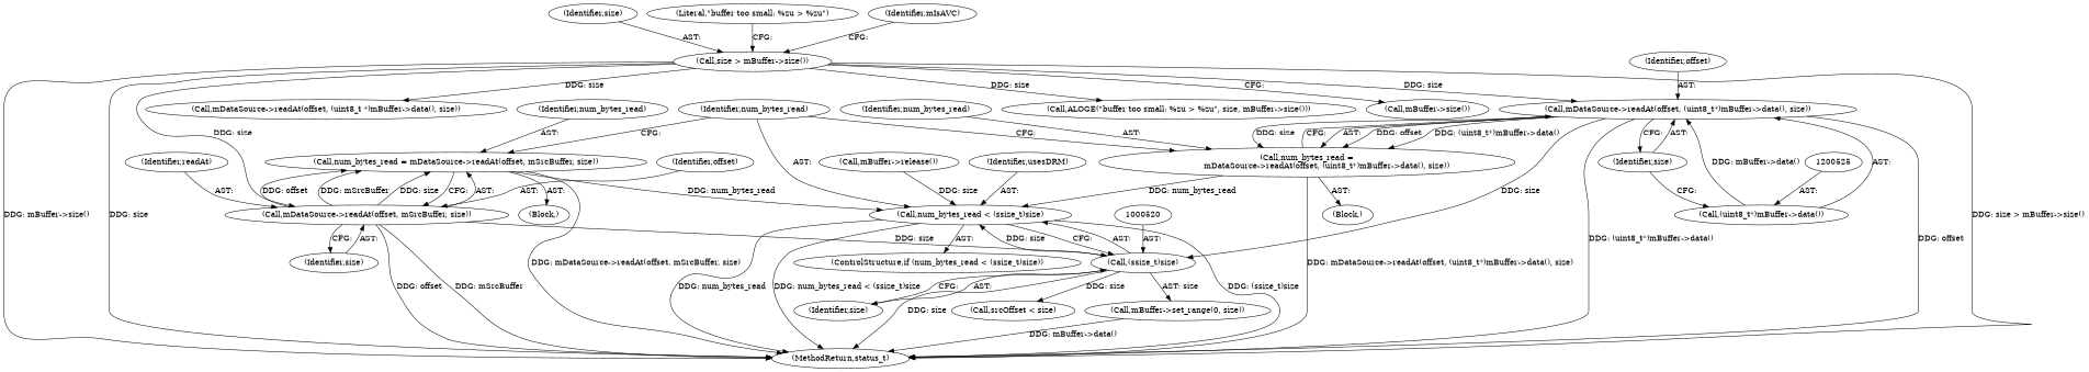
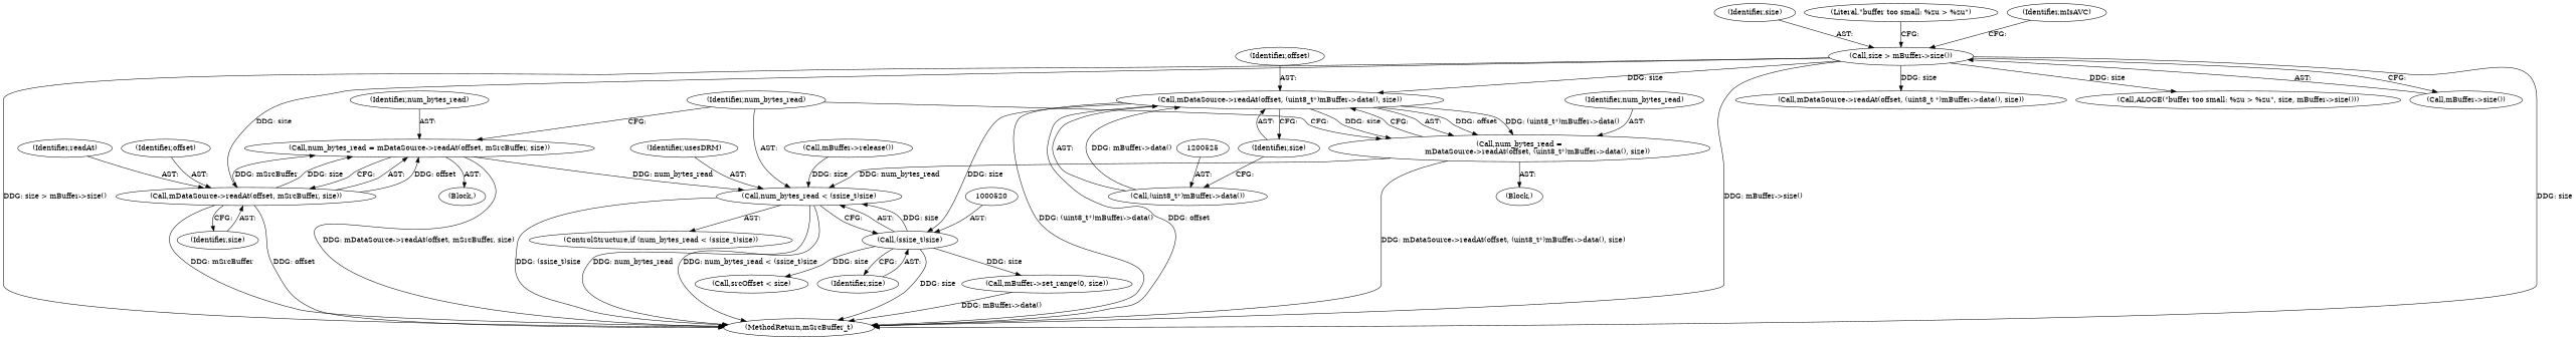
  digraph {
    n1 [label="(Call,num_bytes_read < (ssize_t)size)"]
    n2 [label="(Call,(ssize_t)size)"]
-   n3 [label="(MethodReturn,status_t)"]
+   n3 [label="(MethodReturn,mSrcBuffer_t)"]
    n4 [label="(ControlStructure,if (num_bytes_read < (ssize_t)size))"]
    n5 [label="(Call,srcOffset < size)"]
    n6 [label="(Call,mBuffer->set_range(0, size))"]
    n7 [label="(Identifier,size)"]
    n8 [label="(Call,num_bytes_read = mDataSource->readAt(offset, mSrcBuffer, size))"]
    n9 [label="(Call,mDataSource->readAt(offset, mSrcBuffer, size))"]
    n10 [label="(Block,)"]
    n11 [label="(Identifier,size)"]
    n12 [label="(Call,size > mBuffer->size())"]
    n13 [label="(Call,mDataSource->readAt(offset, (uint8_t*)mBuffer->data(), size))"]
    n14 [label="(Call,mDataSource->readAt(offset, (uint8_t *)mBuffer->data(), size))"]
    n15 [label="(Call,ALOGE(\"buffer too small: %zu > %zu\", size, mBuffer->size()))"]
    n16 [label="(Call,mBuffer->size())"]
    n17 [label="(Call,num_bytes_read =\n                mDataSource->readAt(offset, (uint8_t*)mBuffer->data(), size))"]
    n18 [label="(Identifier,size)"]
    n19 [label="(Block,)"]
    n20 [label="(Call,(uint8_t*)mBuffer->data())"]
    n21 [label="(Identifier,usesDRM)"]
    n22 [label="(Identifier,offset)"]
    n23 [label="(Identifier,size)"]
    n24 [label="(Identifier,num_bytes_read)"]
    n25 [label="(Identifier,readAt)"]
    n26 [label="(Identifier,num_bytes_read)"]
    n27 [label="(Literal,\"buffer too small: %zu > %zu\")"]
    n28 [label="(Identifier,mIsAVC)"]
    n29 [label="(Identifier,offset)"]
    n30 [label="(Identifier,num_bytes_read)"]
    n31 [label="(Call,mBuffer->release())"]
    n32 [label=1200525]
    n33 [label=1000520]
    n1 -> n2 [label="CFG: "]
    n1 -> n3 [label="DDG: (ssize_t)size"]
    n1 -> n3 [label="DDG: num_bytes_read"]
    n1 -> n3 [label="DDG: num_bytes_read < (ssize_t)size"]
    n1 -> n4 [label="AST: "]
    n2 -> n1 [label="AST: "]
    n2 -> n1 [label="DDG: size"]
    n2 -> n3 [label="DDG: size"]
    n2 -> n5 [label="DDG: size"]
-   n2 -> n6 [label="AST: size"]
+   n2 -> n6 [label="DDG: size"]
    n2 -> n7 [label="CFG: "]
    n6 -> n3 [label="DDG: mBuffer->data()"]
    n7 -> n2 [label="AST: "]
    n8 -> n1 [label="DDG: num_bytes_read"]
    n8 -> n3 [label="DDG: mDataSource->readAt(offset, mSrcBuffer, size)"]
    n8 -> n9 [label="CFG: "]
    n8 -> n10 [label="AST: "]
-   n9 -> n2 [label="DDG: size"]
    n9 -> n3 [label="DDG: offset"]
    n9 -> n3 [label="DDG: mSrcBuffer"]
    n9 -> n8 [label="AST: "]
    n9 -> n8 [label="DDG: offset"]
    n9 -> n8 [label="DDG: mSrcBuffer"]
    n9 -> n8 [label="DDG: size"]
    n9 -> n11 [label="CFG: "]
    n11 -> n9 [label="AST: "]
    n12 -> n3 [label="DDG: size > mBuffer->size()"]
    n12 -> n3 [label="DDG: mBuffer->size()"]
    n12 -> n3 [label="DDG: size"]
    n12 -> n9 [label="DDG: size"]
    n12 -> n13 [label="DDG: size"]
    n12 -> n14 [label="DDG: size"]
    n12 -> n15 [label="DDG: size"]
    n12 -> n16 [label="CFG: "]
    n13 -> n2 [label="DDG: size"]
    n13 -> n3 [label="DDG: (uint8_t*)mBuffer->data()"]
    n13 -> n3 [label="DDG: offset"]
    n13 -> n17 [label="AST: "]
    n13 -> n17 [label="DDG: offset"]
    n13 -> n17 [label="DDG: (uint8_t*)mBuffer->data()"]
    n13 -> n17 [label="DDG: size"]
    n13 -> n18 [label="CFG: "]
+   n16 -> n12 [label="AST: "]
    n17 -> n1 [label="DDG: num_bytes_read"]
    n17 -> n3 [label="DDG: mDataSource->readAt(offset, (uint8_t*)mBuffer->data(), size)"]
    n17 -> n13 [label="CFG: "]
    n17 -> n19 [label="AST: "]
    n18 -> n13 [label="AST: "]
    n18 -> n20 [label="CFG: "]
    n20 -> n13 [label="AST: "]
    n20 -> n13 [label="DDG: mBuffer->data()"]
    n21 -> n1 [label="AST: "]
    n22 -> n9 [label="AST: "]
    n23 -> n12 [label="AST: "]
    n24 -> n17 [label="AST: "]
    n25 -> n9 [label="AST: "]
    n26 -> n8 [label="AST: "]
    n27 -> n12 [label="CFG: "]
    n28 -> n12 [label="CFG: "]
    n29 -> n13 [label="AST: "]
    n30 -> n1 [label="AST: "]
    n30 -> n8 [label="CFG: "]
    n30 -> n17 [label="CFG: "]
    n31 -> n1 [label="DDG: size"]
    n32 -> n20 [label="AST: "]
    n33 -> n2 [label="AST: "]
  }
